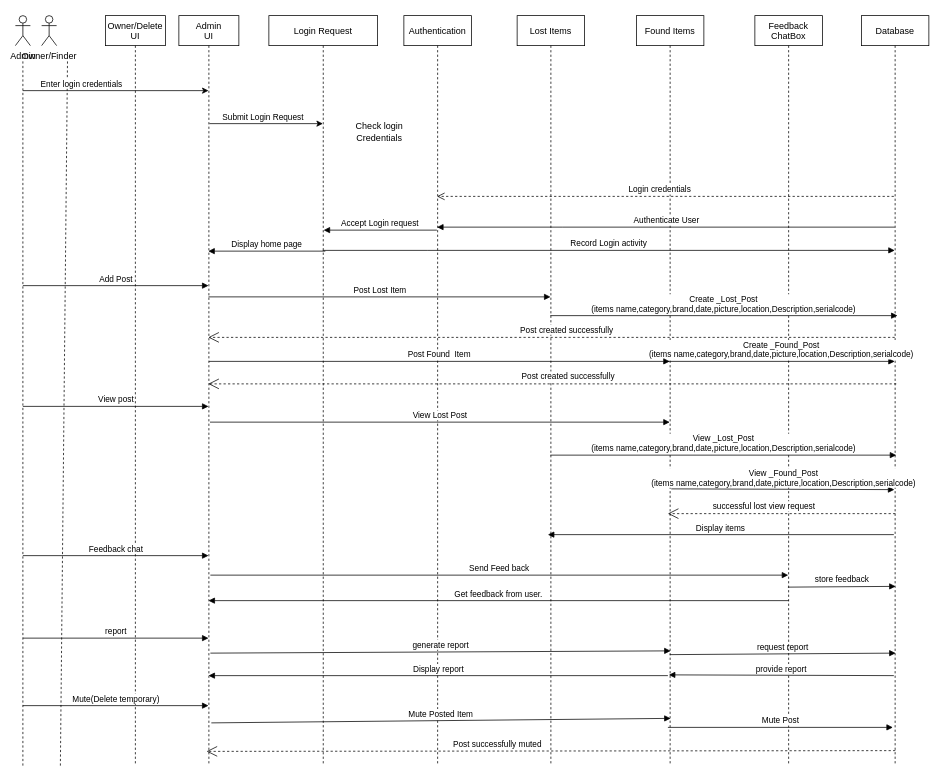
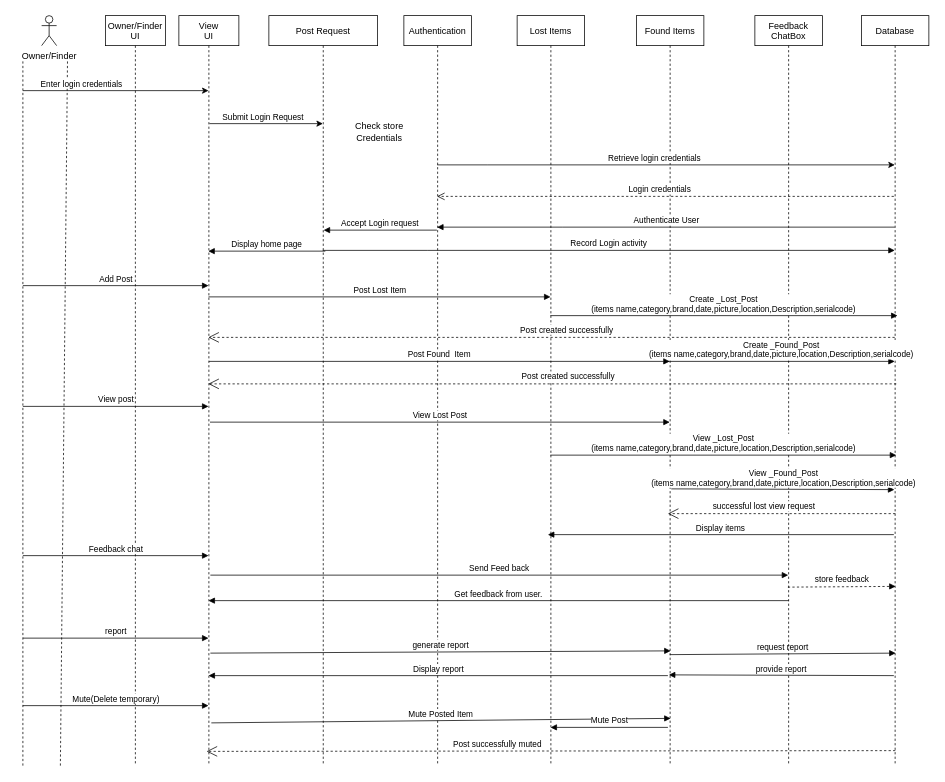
  <mxCell id="0" />
  <mxCell id="1" parent="0" />
- <mxCell id="2" value="Owner/Delete&#10;UI" style="shape=umlLifeline;perimeter=lifelinePerimeter;container=1;collapsible=0;recursiveResize=0;rounded=0;shadow=0;strokeWidth=1;" parent="1" vertex="1"><mxGeometry x="140" y="20" width="80" height="1000" as="geometry" /></mxCell>
+ <mxCell id="2" value="Owner/Finder&#10;UI" style="shape=umlLifeline;perimeter=lifelinePerimeter;container=1;collapsible=0;recursiveResize=0;rounded=0;shadow=0;strokeWidth=1;" parent="1" vertex="1"><mxGeometry x="140" y="20" width="80" height="1000" as="geometry" /></mxCell>
  <mxCell id="3" value="report" style="html=1;verticalAlign=bottom;endArrow=block;rounded=0;" edge="1" parent="2"><mxGeometry width="80" relative="1" as="geometry"><mxPoint x="-110" y="830" as="sourcePoint" /><mxPoint x="137.5" y="830" as="targetPoint" /></mxGeometry></mxCell>
- <mxCell id="4" value="Admin&#10;UI" style="shape=umlLifeline;perimeter=lifelinePerimeter;container=1;collapsible=0;recursiveResize=0;rounded=0;shadow=0;strokeWidth=1;" parent="1" vertex="1"><mxGeometry x="238" y="20" width="80" height="1000" as="geometry" /></mxCell>
+ <mxCell id="4" value="View&#10;UI" style="shape=umlLifeline;perimeter=lifelinePerimeter;container=1;collapsible=0;recursiveResize=0;rounded=0;shadow=0;strokeWidth=1;" parent="1" vertex="1"><mxGeometry x="238" y="20" width="80" height="1000" as="geometry" /></mxCell>
  <mxCell id="5" value="Feedback chat" style="html=1;verticalAlign=bottom;endArrow=block;rounded=0;" edge="1" parent="4"><mxGeometry width="80" relative="1" as="geometry"><mxPoint x="-208" y="720" as="sourcePoint" /><mxPoint x="39.5" y="720" as="targetPoint" /></mxGeometry></mxCell>
- <mxCell id="6" value="Login Request" style="shape=umlLifeline;perimeter=lifelinePerimeter;container=1;collapsible=0;recursiveResize=0;rounded=0;shadow=0;strokeWidth=1;" vertex="1" parent="1"><mxGeometry x="358" y="20" width="145" height="1000" as="geometry" /></mxCell>
- <mxCell id="7" value="Check login &lt;br&gt;Credentials" style="text;html=1;align=center;verticalAlign=middle;resizable=0;points=[];autosize=1;strokeColor=none;fillColor=none;" vertex="1" parent="6"><mxGeometry x="107" y="140" width="80" height="30" as="geometry" /></mxCell>
+ <mxCell id="6" value="Post Request" style="shape=umlLifeline;perimeter=lifelinePerimeter;container=1;collapsible=0;recursiveResize=0;rounded=0;shadow=0;strokeWidth=1;" vertex="1" parent="1"><mxGeometry x="358" y="20" width="145" height="1000" as="geometry" /></mxCell>
+ <mxCell id="7" value="Check store &lt;br&gt;Credentials" style="text;html=1;align=center;verticalAlign=middle;resizable=0;points=[];autosize=1;strokeColor=none;fillColor=none;" vertex="1" parent="6"><mxGeometry x="107" y="140" width="80" height="30" as="geometry" /></mxCell>
  <mxCell id="8" value="Send Feed back" style="html=1;verticalAlign=bottom;endArrow=block;rounded=0;" edge="1" parent="6" target="22"><mxGeometry width="80" relative="1" as="geometry"><mxPoint x="-78" y="746" as="sourcePoint" /><mxPoint x="169.5" y="746" as="targetPoint" /></mxGeometry></mxCell>
  <mxCell id="9" value="Owner/Finder" style="shape=umlActor;verticalLabelPosition=bottom;verticalAlign=top;html=1;outlineConnect=0;" vertex="1" parent="1"><mxGeometry x="55" y="20" width="20" height="40" as="geometry" /></mxCell>
- <mxCell id="10" value="Admin" style="shape=umlActor;verticalLabelPosition=bottom;verticalAlign=top;html=1;outlineConnect=0;" vertex="1" parent="1"><mxGeometry x="20" y="20" width="20" height="40" as="geometry" /></mxCell>
  <mxCell id="11" value="" style="endArrow=none;dashed=1;html=1;rounded=0;" edge="1" parent="1"><mxGeometry width="50" height="50" relative="1" as="geometry"><mxPoint x="30" y="1020" as="sourcePoint" /><mxPoint x="30" y="80" as="targetPoint" /></mxGeometry></mxCell>
  <mxCell id="12" value="" style="endArrow=none;dashed=1;html=1;rounded=0;" edge="1" parent="1"><mxGeometry width="50" height="50" relative="1" as="geometry"><mxPoint x="80" y="1020" as="sourcePoint" /><mxPoint x="89.5" y="80" as="targetPoint" /></mxGeometry></mxCell>
  <mxCell id="13" value="" style="endArrow=classic;html=1;rounded=0;" edge="1" parent="1" target="4"><mxGeometry width="50" height="50" relative="1" as="geometry"><mxPoint x="30" y="120" as="sourcePoint" /><mxPoint x="80" y="70" as="targetPoint" /></mxGeometry></mxCell>
  <mxCell id="14" value="Enter login credentials" style="edgeLabel;html=1;align=center;verticalAlign=middle;resizable=0;points=[];" vertex="1" connectable="0" parent="13"><mxGeometry x="-0.209" y="3" relative="1" as="geometry"><mxPoint x="-21" y="-7" as="offset" /></mxGeometry></mxCell>
  <mxCell id="15" value="Authentication" style="shape=umlLifeline;perimeter=lifelinePerimeter;container=1;collapsible=0;recursiveResize=0;rounded=0;shadow=0;strokeWidth=1;" vertex="1" parent="1"><mxGeometry x="538" y="20" width="90" height="1000" as="geometry" /></mxCell>
  <mxCell id="16" value="generate report" style="html=1;verticalAlign=bottom;endArrow=block;rounded=0;entryX=0.508;entryY=0.847;entryDx=0;entryDy=0;entryPerimeter=0;" edge="1" parent="15" target="18"><mxGeometry width="80" relative="1" as="geometry"><mxPoint x="-258" y="850" as="sourcePoint" /><mxPoint x="512.5" y="850" as="targetPoint" /></mxGeometry></mxCell>
  <mxCell id="17" value="Lost Items" style="shape=umlLifeline;perimeter=lifelinePerimeter;container=1;collapsible=0;recursiveResize=0;rounded=0;shadow=0;strokeWidth=1;" vertex="1" parent="1"><mxGeometry x="689" y="20" width="90" height="1000" as="geometry" /></mxCell>
  <mxCell id="18" value="Found Items" style="shape=umlLifeline;perimeter=lifelinePerimeter;container=1;collapsible=0;recursiveResize=0;rounded=0;shadow=0;strokeWidth=1;" vertex="1" parent="1"><mxGeometry x="848" y="20" width="90" height="1000" as="geometry" /></mxCell>
  <mxCell id="19" value="Get feedback from user." style="html=1;verticalAlign=bottom;endArrow=block;rounded=0;exitX=0.481;exitY=0.692;exitDx=0;exitDy=0;exitPerimeter=0;" edge="1" parent="18" target="4"><mxGeometry width="80" relative="1" as="geometry"><mxPoint x="203.29" y="780" as="sourcePoint" /><mxPoint x="-258" y="780" as="targetPoint" /></mxGeometry></mxCell>
  <mxCell id="20" value="Database" style="shape=umlLifeline;perimeter=lifelinePerimeter;container=1;collapsible=0;recursiveResize=0;rounded=0;shadow=0;strokeWidth=1;" vertex="1" parent="1"><mxGeometry x="1148" y="20" width="90" height="1000" as="geometry" /></mxCell>
  <mxCell id="21" value="request report" style="html=1;verticalAlign=bottom;endArrow=block;rounded=0;exitX=0.494;exitY=0.852;exitDx=0;exitDy=0;exitPerimeter=0;entryX=0.508;entryY=0.761;entryDx=0;entryDy=0;entryPerimeter=0;" edge="1" parent="20" source="18"><mxGeometry width="80" relative="1" as="geometry"><mxPoint x="-98.0" y="851" as="sourcePoint" /><mxPoint x="45.71" y="850" as="targetPoint" /></mxGeometry></mxCell>
  <mxCell id="22" value="Feedback&#10;ChatBox" style="shape=umlLifeline;perimeter=lifelinePerimeter;container=1;collapsible=0;recursiveResize=0;rounded=0;shadow=0;strokeWidth=1;" vertex="1" parent="1"><mxGeometry x="1006" y="20" width="90" height="1000" as="geometry" /></mxCell>
  <mxCell id="23" value="provide report" style="html=1;verticalAlign=bottom;endArrow=block;rounded=0;exitX=0.481;exitY=0.692;exitDx=0;exitDy=0;exitPerimeter=0;entryX=0.481;entryY=0.879;entryDx=0;entryDy=0;entryPerimeter=0;" edge="1" parent="22" target="18"><mxGeometry width="80" relative="1" as="geometry"><mxPoint x="185.29" y="880" as="sourcePoint" /><mxPoint x="-276" y="880" as="targetPoint" /></mxGeometry></mxCell>
  <mxCell id="24" value="Post successfully muted&amp;nbsp;" style="endArrow=open;endSize=12;dashed=1;html=1;rounded=0;exitX=0.503;exitY=0.694;exitDx=0;exitDy=0;exitPerimeter=0;entryX=0.462;entryY=0.981;entryDx=0;entryDy=0;entryPerimeter=0;" edge="1" parent="22" target="4"><mxGeometry x="0.152" y="-10" width="160" relative="1" as="geometry"><mxPoint x="187.27" y="980.0" as="sourcePoint" /><mxPoint x="-116" y="980" as="targetPoint" /><mxPoint as="offset" /></mxGeometry></mxCell>
+ <mxCell id="25" value="" style="endArrow=classic;html=1;rounded=0;" edge="1" parent="1" source="15" target="20"><mxGeometry width="50" height="50" relative="1" as="geometry"><mxPoint x="670" y="230" as="sourcePoint" /><mxPoint x="720" y="180" as="targetPoint" /><Array as="points"><mxPoint x="650" y="219" /></Array></mxGeometry></mxCell>
+ <mxCell id="26" value="Retrieve login credentials" style="edgeLabel;html=1;align=center;verticalAlign=middle;resizable=0;points=[];" vertex="1" connectable="0" parent="25"><mxGeometry x="-0.178" y="3" relative="1" as="geometry"><mxPoint x="38" y="-7" as="offset" /></mxGeometry></mxCell>
  <mxCell id="27" value="Login credentials" style="html=1;verticalAlign=bottom;endArrow=open;dashed=1;endSize=8;rounded=0;exitX=0.481;exitY=0.285;exitDx=0;exitDy=0;exitPerimeter=0;" edge="1" parent="1"><mxGeometry x="0.026" relative="1" as="geometry"><mxPoint x="1191.29" y="261" as="sourcePoint" /><mxPoint x="582.25" y="261" as="targetPoint" /><mxPoint as="offset" /></mxGeometry></mxCell>
  <mxCell id="28" value="Authenticate User" style="html=1;verticalAlign=bottom;endArrow=block;rounded=0;" edge="1" parent="1"><mxGeometry width="80" relative="1" as="geometry"><mxPoint x="1192.5" y="302" as="sourcePoint" /><mxPoint x="582.25" y="302" as="targetPoint" /><Array as="points"><mxPoint x="750" y="302" /></Array></mxGeometry></mxCell>
  <mxCell id="29" value="Accept Login request" style="html=1;verticalAlign=bottom;endArrow=block;rounded=0;exitX=0.489;exitY=0.286;exitDx=0;exitDy=0;exitPerimeter=0;" edge="1" parent="1" source="15"><mxGeometry width="80" relative="1" as="geometry"><mxPoint x="520" y="300" as="sourcePoint" /><mxPoint x="431" y="306" as="targetPoint" /><Array as="points" /></mxGeometry></mxCell>
  <mxCell id="30" value="Record Login activity" style="html=1;verticalAlign=bottom;endArrow=block;rounded=0;" edge="1" parent="1"><mxGeometry width="80" relative="1" as="geometry"><mxPoint x="429.75" y="333" as="sourcePoint" /><mxPoint x="1192.5" y="333" as="targetPoint" /><Array as="points"><mxPoint x="570" y="333" /></Array></mxGeometry></mxCell>
  <mxCell id="31" value="Display home page" style="html=1;verticalAlign=bottom;endArrow=block;rounded=0;exitX=0.519;exitY=0.41;exitDx=0;exitDy=0;exitPerimeter=0;" edge="1" parent="1"><mxGeometry width="80" relative="1" as="geometry"><mxPoint x="433.255" y="334" as="sourcePoint" /><mxPoint x="277.25" y="334" as="targetPoint" /><Array as="points" /></mxGeometry></mxCell>
  <mxCell id="32" value="Add Post" style="html=1;verticalAlign=bottom;endArrow=block;rounded=0;" edge="1" parent="1" target="4"><mxGeometry width="80" relative="1" as="geometry"><mxPoint x="30" y="380" as="sourcePoint" /><mxPoint x="110" y="380" as="targetPoint" /></mxGeometry></mxCell>
  <mxCell id="33" value="Create _Lost_Post&lt;br&gt;(items name,category,brand,date,picture,location,Description,serialcode)" style="html=1;verticalAlign=bottom;endArrow=block;rounded=0;entryX=0.536;entryY=0.512;entryDx=0;entryDy=0;entryPerimeter=0;" edge="1" parent="1"><mxGeometry width="80" relative="1" as="geometry"><mxPoint x="733.25" y="420" as="sourcePoint" /><mxPoint x="1196.24" y="420" as="targetPoint" /></mxGeometry></mxCell>
  <mxCell id="34" value="Post created successfully" style="endArrow=open;endSize=12;dashed=1;html=1;rounded=0;exitX=0.494;exitY=0.557;exitDx=0;exitDy=0;exitPerimeter=0;" edge="1" parent="1"><mxGeometry x="-0.044" y="-10" width="160" relative="1" as="geometry"><mxPoint x="1192.46" y="449" as="sourcePoint" /><mxPoint x="277.25" y="449" as="targetPoint" /><mxPoint as="offset" /></mxGeometry></mxCell>
  <mxCell id="35" value="View post" style="html=1;verticalAlign=bottom;endArrow=block;rounded=0;" edge="1" parent="1"><mxGeometry width="80" relative="1" as="geometry"><mxPoint x="30" y="541" as="sourcePoint" /><mxPoint x="277.5" y="541" as="targetPoint" /></mxGeometry></mxCell>
  <mxCell id="36" value="Create _Found_Post&lt;br&gt;(items name,category,brand,date,picture,location,Description,serialcode)" style="html=1;verticalAlign=bottom;endArrow=block;rounded=0;exitX=0.467;exitY=0.656;exitDx=0;exitDy=0;exitPerimeter=0;" edge="1" parent="1"><mxGeometry width="80" relative="1" as="geometry"><mxPoint x="890.03" y="481" as="sourcePoint" /><mxPoint x="1192.5" y="481" as="targetPoint" /></mxGeometry></mxCell>
  <mxCell id="37" value="Post created successfully" style="endArrow=open;endSize=12;dashed=1;html=1;rounded=0;exitX=0.517;exitY=0.707;exitDx=0;exitDy=0;exitPerimeter=0;" edge="1" parent="1"><mxGeometry x="-0.044" y="-10" width="160" relative="1" as="geometry"><mxPoint x="1194.53" y="511" as="sourcePoint" /><mxPoint x="277.25" y="511" as="targetPoint" /><mxPoint as="offset" /></mxGeometry></mxCell>
  <mxCell id="38" value="View _Lost_Post&lt;br&gt;(items name,category,brand,date,picture,location,Description,serialcode)" style="html=1;verticalAlign=bottom;endArrow=block;rounded=0;entryX=0.517;entryY=0.785;entryDx=0;entryDy=0;entryPerimeter=0;" edge="1" parent="1"><mxGeometry width="80" relative="1" as="geometry"><mxPoint x="733.25" y="606" as="sourcePoint" /><mxPoint x="1194.53" y="606" as="targetPoint" /></mxGeometry></mxCell>
  <mxCell id="39" value="Post Found&amp;nbsp; Item" style="html=1;verticalAlign=bottom;endArrow=block;rounded=0;exitX=0.5;exitY=0.607;exitDx=0;exitDy=0;exitPerimeter=0;" edge="1" parent="1"><mxGeometry width="80" relative="1" as="geometry"><mxPoint x="278" y="481" as="sourcePoint" /><mxPoint x="892.5" y="481" as="targetPoint" /></mxGeometry></mxCell>
  <mxCell id="40" value="Post Lost Item" style="html=1;verticalAlign=bottom;endArrow=block;rounded=0;exitX=0.494;exitY=0.482;exitDx=0;exitDy=0;exitPerimeter=0;" edge="1" parent="1"><mxGeometry width="80" relative="1" as="geometry"><mxPoint x="277.52" y="395" as="sourcePoint" /><mxPoint x="733.5" y="395" as="targetPoint" /></mxGeometry></mxCell>
  <mxCell id="41" value="" style="endArrow=classic;html=1;rounded=0;exitX=0.509;exitY=0.174;exitDx=0;exitDy=0;exitPerimeter=0;" edge="1" parent="1"><mxGeometry width="50" height="50" relative="1" as="geometry"><mxPoint x="278.72" y="164" as="sourcePoint" /><mxPoint x="430" y="164" as="targetPoint" /></mxGeometry></mxCell>
  <mxCell id="42" value="Submit Login Request" style="edgeLabel;html=1;align=center;verticalAlign=middle;resizable=0;points=[];" vertex="1" connectable="0" parent="41"><mxGeometry x="0.278" y="-3" relative="1" as="geometry"><mxPoint x="-26" y="-13" as="offset" /></mxGeometry></mxCell>
  <mxCell id="43" value="View Lost Post" style="html=1;verticalAlign=bottom;endArrow=block;rounded=0;exitX=0.519;exitY=0.542;exitDx=0;exitDy=0;exitPerimeter=0;" edge="1" parent="1" source="4" target="18"><mxGeometry width="80" relative="1" as="geometry"><mxPoint x="280" y="560" as="sourcePoint" /><mxPoint x="736" y="560" as="targetPoint" /></mxGeometry></mxCell>
  <mxCell id="44" value="View _Found_Post&lt;br&gt;(items name,category,brand,date,picture,location,Description,serialcode)" style="html=1;verticalAlign=bottom;endArrow=block;rounded=0;entryX=0.489;entryY=0.679;entryDx=0;entryDy=0;entryPerimeter=0;exitX=0.517;exitY=0.678;exitDx=0;exitDy=0;exitPerimeter=0;" edge="1" parent="1"><mxGeometry width="80" relative="1" as="geometry"><mxPoint x="894.53" y="651" as="sourcePoint" /><mxPoint x="1192.01" y="652" as="targetPoint" /></mxGeometry></mxCell>
  <mxCell id="45" value="successful lost view request" style="endArrow=open;endSize=12;dashed=1;html=1;rounded=0;exitX=0.503;exitY=0.694;exitDx=0;exitDy=0;exitPerimeter=0;" edge="1" parent="1"><mxGeometry x="0.152" y="-10" width="160" relative="1" as="geometry"><mxPoint x="1193.27" y="684" as="sourcePoint" /><mxPoint x="890" y="684" as="targetPoint" /><mxPoint as="offset" /></mxGeometry></mxCell>
  <mxCell id="46" value="Display items" style="html=1;verticalAlign=bottom;endArrow=block;rounded=0;exitX=0.481;exitY=0.692;exitDx=0;exitDy=0;exitPerimeter=0;" edge="1" parent="1" source="20"><mxGeometry width="80" relative="1" as="geometry"><mxPoint x="490" y="760" as="sourcePoint" /><mxPoint x="730" y="712" as="targetPoint" /></mxGeometry></mxCell>
- <mxCell id="47" value="store feedback" style="html=1;verticalAlign=bottom;endArrow=block;rounded=0;exitX=0.489;exitY=0.762;exitDx=0;exitDy=0;exitPerimeter=0;entryX=0.508;entryY=0.761;entryDx=0;entryDy=0;entryPerimeter=0;" edge="1" parent="1" source="22" target="20"><mxGeometry width="80" relative="1" as="geometry"><mxPoint x="420" y="780" as="sourcePoint" /><mxPoint x="1200" y="782" as="targetPoint" /></mxGeometry></mxCell>
+ <mxCell id="47" value="store feedback" style="html=1;verticalAlign=bottom;endArrow=block;rounded=0;exitX=0.489;exitY=0.762;exitDx=0;exitDy=0;exitPerimeter=0;entryX=0.508;entryY=0.761;entryDx=0;entryDy=0;entryPerimeter=0;dashed=1;" edge="1" parent="1" source="22" target="20"><mxGeometry width="80" relative="1" as="geometry"><mxPoint x="420" y="780" as="sourcePoint" /><mxPoint x="1200" y="782" as="targetPoint" /></mxGeometry></mxCell>
  <mxCell id="48" value="Display report" style="html=1;verticalAlign=bottom;endArrow=block;rounded=0;" edge="1" parent="1" target="4"><mxGeometry width="80" relative="1" as="geometry"><mxPoint x="890" y="900" as="sourcePoint" /><mxPoint x="600" y="900" as="targetPoint" /></mxGeometry></mxCell>
  <mxCell id="49" value="Mute(Delete temporary)" style="html=1;verticalAlign=bottom;endArrow=block;rounded=0;" edge="1" parent="1"><mxGeometry width="80" relative="1" as="geometry"><mxPoint x="30" y="940" as="sourcePoint" /><mxPoint x="277.5" y="940" as="targetPoint" /></mxGeometry></mxCell>
  <mxCell id="50" value="Mute Posted Item" style="html=1;verticalAlign=bottom;endArrow=block;rounded=0;entryX=0.508;entryY=0.937;entryDx=0;entryDy=0;entryPerimeter=0;exitX=0.541;exitY=0.943;exitDx=0;exitDy=0;exitPerimeter=0;" edge="1" parent="1" source="4" target="18"><mxGeometry width="80" relative="1" as="geometry"><mxPoint x="276.14" y="960" as="sourcePoint" /><mxPoint x="889.86" y="957" as="targetPoint" /></mxGeometry></mxCell>
- <mxCell id="51" value="Mute Post" style="html=1;verticalAlign=bottom;endArrow=block;rounded=0;exitX=0.467;exitY=0.949;exitDx=0;exitDy=0;exitPerimeter=0;entryX=0.467;entryY=0.949;entryDx=0;entryDy=0;entryPerimeter=0;" edge="1" parent="1" source="18" target="20"><mxGeometry width="80" relative="1" as="geometry"><mxPoint x="900.37" y="972" as="sourcePoint" /><mxPoint x="1201.62" y="970" as="targetPoint" /></mxGeometry></mxCell>
+ <mxCell id="51" value="Mute Post" style="html=1;verticalAlign=bottom;endArrow=block;rounded=0;exitX=0.467;exitY=0.949;exitDx=0;exitDy=0;exitPerimeter=0;" edge="1" parent="1" source="18" target="17"><mxGeometry width="80" relative="1" as="geometry"><mxPoint x="900.37" y="972" as="sourcePoint" /><mxPoint x="1201.62" y="970" as="targetPoint" /></mxGeometry></mxCell>
